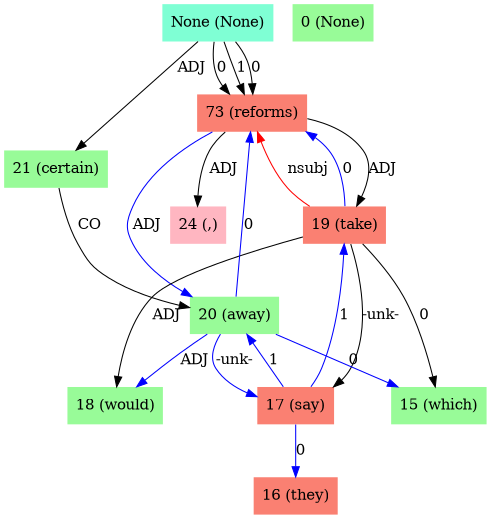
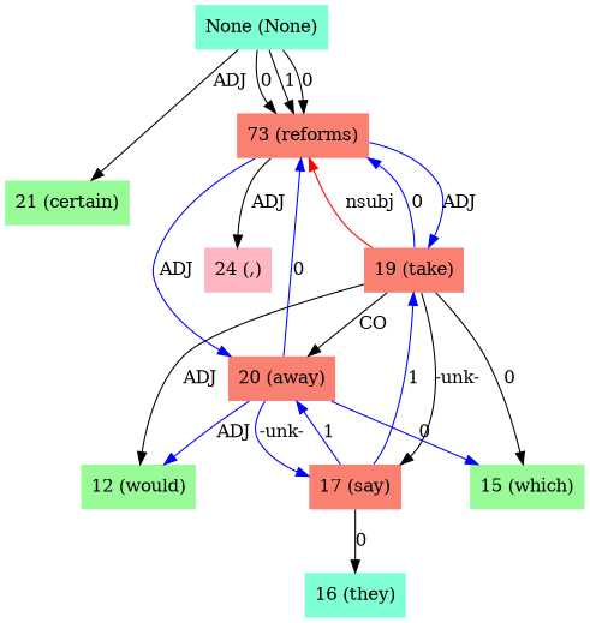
  digraph {
    node [fillcolor=salmon shape=plaintext style=filled]
    edge [dir=forward]
    n1 [fillcolor=aquamarine label="None (None)"]
    n2 [label="73 (reforms)"]
    n3 [fillcolor=palegreen label="21 (certain)"]
    n4 [fillcolor=lightpink label="24 (,)"]
    n5 [label="19 (take)"]
-   n6 [fillcolor=palegreen label="20 (away)"]
+   n6 [label="20 (away)"]
    n7 [fillcolor=palegreen label="15 (which)"]
    n8 [label="17 (say)"]
-   n9 [fillcolor=palegreen label="18 (would)"]
-   n10 [fillcolor=palegreen label="0 (None)"]
-   n11 [label="16 (they)"]
+   n9 [fillcolor=palegreen label="12 (would)"]
+   n11 [fillcolor=aquamarine label="16 (they)"]
    n1 -> n2 [label=1]
    n1 -> n2 [label=0]
    n1 -> n2 [label=0]
    n1 -> n3 [label=ADJ]
    n2 -> n4 [label=ADJ]
-   n2 -> n5 [label=ADJ]
+   n2 -> n5 [label=ADJ color=blue]
    n2 -> n6 [color=blue label=ADJ]
    n5 -> n2 [color=red label=nsubj]
    n5 -> n2 [color=blue label=0]
-   n3 -> n6 [label=CO]
+   n5 -> n6 [label=CO]
    n5 -> n7 [label=0]
    n5 -> n8 [label="-unk-"]
    n5 -> n9 [label=ADJ]
    n6 -> n2 [color=blue label=0]
    n6 -> n7 [color=blue label=0]
    n6 -> n8 [color=blue label="-unk-"]
    n6 -> n9 [color=blue label=ADJ]
    n8 -> n5 [color=blue label=1]
    n8 -> n6 [color=blue label=1]
-   n8 -> n11 [label=0 color=blue]
+   n8 -> n11 [label=0]
  }
